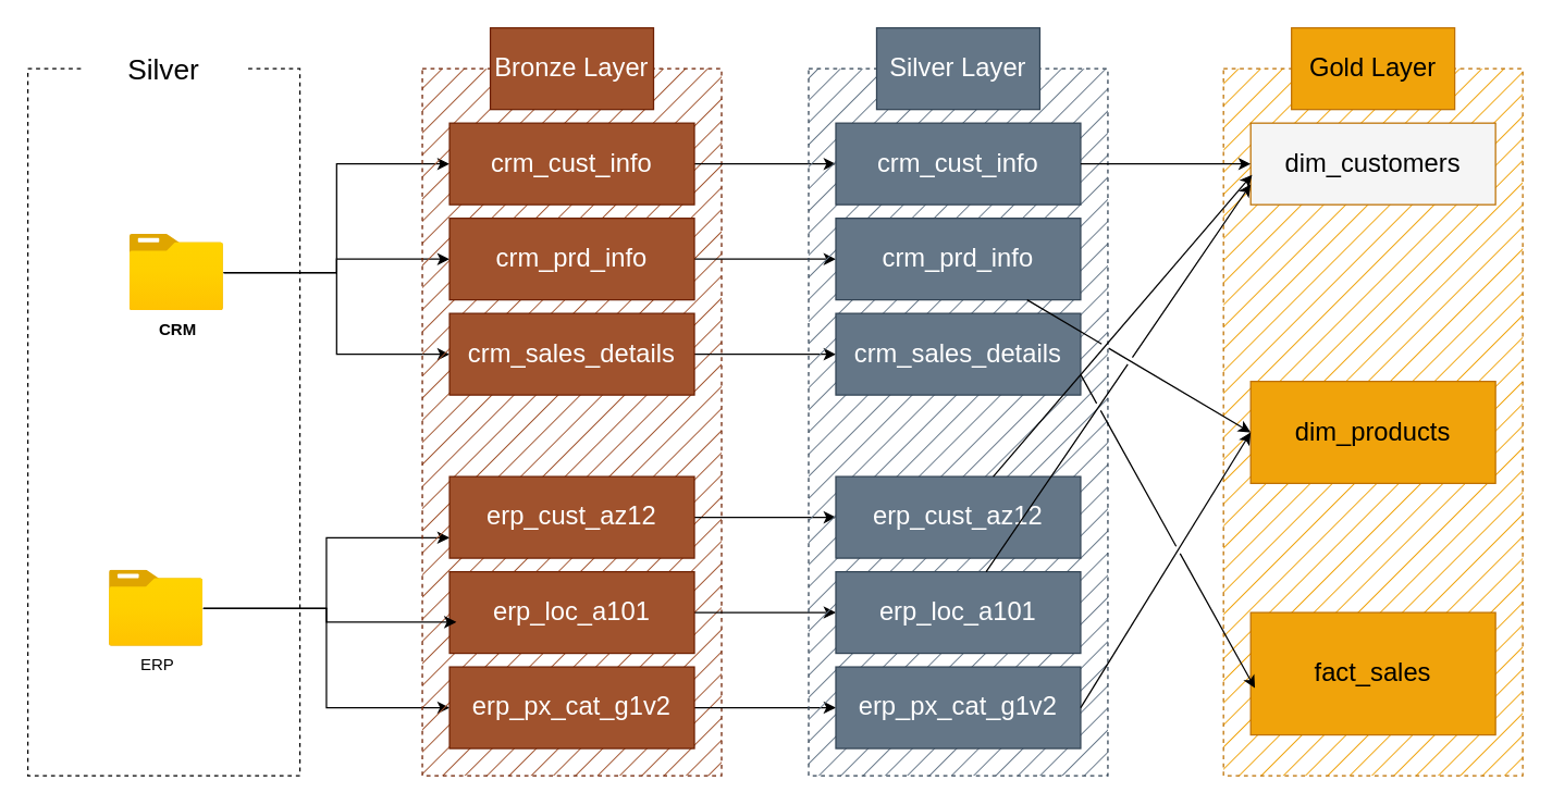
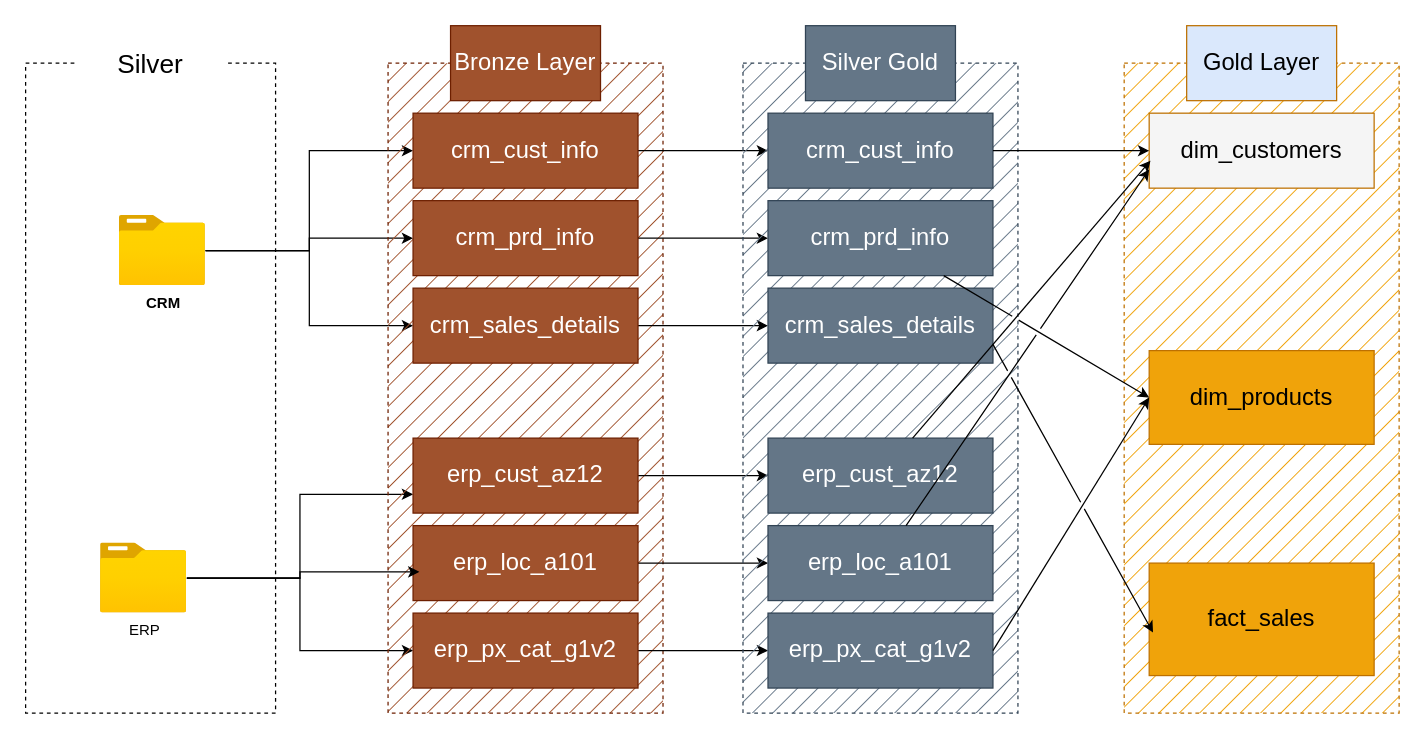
  <mxCell id="0" />
  <mxCell id="1" parent="0" />
  <mxCell id="2" value="" style="rounded=0;whiteSpace=wrap;html=1;fillColor=#f0a30a;strokeColor=#BD7000;dashed=1;fontColor=#000000;fillStyle=hatch;" vertex="1" parent="1"><mxGeometry x="899" y="50" width="220" height="520" as="geometry" /></mxCell>
  <mxCell id="3" value="" style="rounded=0;whiteSpace=wrap;html=1;fillColor=none;strokeColor=default;dashed=1;" parent="1" vertex="1"><mxGeometry x="20" y="50" width="200" height="520" as="geometry" /></mxCell>
  <mxCell id="4" value="&lt;font style=&quot;font-size: 21px;&quot;&gt;Silver&lt;/font&gt;" style="rounded=0;whiteSpace=wrap;html=1;strokeColor=none;" parent="1" vertex="1"><mxGeometry x="60" y="20" width="120" height="60" as="geometry" /></mxCell>
  <mxCell id="5" style="edgeStyle=orthogonalEdgeStyle;rounded=0;orthogonalLoop=1;jettySize=auto;html=1;entryX=0;entryY=0.5;entryDx=0;entryDy=0;" parent="1" source="8" target="23" edge="1"><mxGeometry relative="1" as="geometry" /></mxCell>
  <mxCell id="6" style="edgeStyle=orthogonalEdgeStyle;rounded=0;orthogonalLoop=1;jettySize=auto;html=1;entryX=0;entryY=0.5;entryDx=0;entryDy=0;" parent="1" source="8" target="25" edge="1"><mxGeometry relative="1" as="geometry" /></mxCell>
  <mxCell id="7" style="edgeStyle=orthogonalEdgeStyle;rounded=0;orthogonalLoop=1;jettySize=auto;html=1;entryX=0;entryY=0.5;entryDx=0;entryDy=0;" parent="1" source="8" target="21" edge="1"><mxGeometry relative="1" as="geometry" /></mxCell>
  <mxCell id="8" value="&lt;b&gt;CRM&lt;/b&gt;" style="image;aspect=fixed;html=1;points=[];align=center;fontSize=12;image=img/lib/azure2/general/Folder_Blank.svg;" parent="1" vertex="1"><mxGeometry x="95" y="172" width="69" height="56.0" as="geometry" /></mxCell>
  <mxCell id="9" style="edgeStyle=orthogonalEdgeStyle;rounded=0;orthogonalLoop=1;jettySize=auto;html=1;entryX=0;entryY=0.75;entryDx=0;entryDy=0;" parent="1" source="11" target="19" edge="1"><mxGeometry relative="1" as="geometry" /></mxCell>
  <mxCell id="10" style="edgeStyle=orthogonalEdgeStyle;rounded=0;orthogonalLoop=1;jettySize=auto;html=1;entryX=0;entryY=0.5;entryDx=0;entryDy=0;" parent="1" source="11" target="15" edge="1"><mxGeometry relative="1" as="geometry" /></mxCell>
- <mxCell id="11" value="ERP" style="image;aspect=fixed;html=1;points=[];align=center;fontSize=12;image=img/lib/azure2/general/Folder_Blank.svg;" parent="1" vertex="1"><mxGeometry x="80" y="419" width="69" height="56.0" as="geometry" /></mxCell>
+ <mxCell id="11" value="ERP" style="image;aspect=fixed;html=1;points=[];align=center;fontSize=12;image=img/lib/azure2/general/Folder_Blank.svg;" parent="1" vertex="1"><mxGeometry x="80" y="434" width="69" height="56.0" as="geometry" /></mxCell>
  <mxCell id="12" value="" style="rounded=0;whiteSpace=wrap;html=1;fillColor=#a0522d;strokeColor=#6D1F00;dashed=1;fontColor=#ffffff;fillStyle=hatch;" parent="1" vertex="1"><mxGeometry x="310" y="50" width="220" height="520" as="geometry" /></mxCell>
  <mxCell id="13" value="&lt;font style=&quot;font-size: 19px;&quot;&gt;Bronze Layer&lt;/font&gt;" style="rounded=0;whiteSpace=wrap;html=1;strokeColor=#6D1F00;fillColor=#a0522d;fontColor=#ffffff;" parent="1" vertex="1"><mxGeometry x="360" y="20" width="120" height="60" as="geometry" /></mxCell>
  <mxCell id="14" style="edgeStyle=orthogonalEdgeStyle;rounded=0;orthogonalLoop=1;jettySize=auto;html=1;" parent="1" source="15" target="29" edge="1"><mxGeometry relative="1" as="geometry" /></mxCell>
  <mxCell id="15" value="&lt;font style=&quot;font-size: 19px;&quot;&gt;erp_px_cat_g1v2&lt;/font&gt;" style="rounded=0;whiteSpace=wrap;html=1;strokeColor=#6D1F00;fillColor=#a0522d;fontColor=#ffffff;" parent="1" vertex="1"><mxGeometry x="330" y="490" width="180" height="60" as="geometry" /></mxCell>
  <mxCell id="16" style="edgeStyle=orthogonalEdgeStyle;rounded=0;orthogonalLoop=1;jettySize=auto;html=1;" parent="1" source="17" target="30" edge="1"><mxGeometry relative="1" as="geometry" /></mxCell>
  <mxCell id="17" value="&lt;font style=&quot;font-size: 19px;&quot;&gt;erp_loc_a101&lt;/font&gt;" style="rounded=0;whiteSpace=wrap;html=1;strokeColor=#6D1F00;fillColor=#a0522d;fontColor=#ffffff;" parent="1" vertex="1"><mxGeometry x="330" y="420" width="180" height="60" as="geometry" /></mxCell>
  <mxCell id="18" style="edgeStyle=orthogonalEdgeStyle;rounded=0;orthogonalLoop=1;jettySize=auto;html=1;entryX=0;entryY=0.5;entryDx=0;entryDy=0;" parent="1" source="19" target="31" edge="1"><mxGeometry relative="1" as="geometry" /></mxCell>
  <mxCell id="19" value="&lt;font style=&quot;font-size: 19px;&quot;&gt;erp_cust_az12&lt;/font&gt;" style="rounded=0;whiteSpace=wrap;html=1;strokeColor=#6D1F00;fillColor=#a0522d;fontColor=#ffffff;" parent="1" vertex="1"><mxGeometry x="330" y="350" width="180" height="60" as="geometry" /></mxCell>
  <mxCell id="20" style="edgeStyle=orthogonalEdgeStyle;rounded=0;orthogonalLoop=1;jettySize=auto;html=1;entryX=0;entryY=0.5;entryDx=0;entryDy=0;" parent="1" source="21" target="32" edge="1"><mxGeometry relative="1" as="geometry" /></mxCell>
  <mxCell id="21" value="&lt;font style=&quot;font-size: 19px;&quot;&gt;crm_sales_details&lt;/font&gt;" style="rounded=0;whiteSpace=wrap;html=1;strokeColor=#6D1F00;fillColor=#a0522d;fontColor=#ffffff;" parent="1" vertex="1"><mxGeometry x="330" y="230" width="180" height="60" as="geometry" /></mxCell>
  <mxCell id="22" style="edgeStyle=orthogonalEdgeStyle;rounded=0;orthogonalLoop=1;jettySize=auto;html=1;" parent="1" source="23" target="33" edge="1"><mxGeometry relative="1" as="geometry" /></mxCell>
  <mxCell id="23" value="&lt;font style=&quot;font-size: 19px;&quot;&gt;crm_prd_info&lt;/font&gt;" style="rounded=0;whiteSpace=wrap;html=1;strokeColor=#6D1F00;fillColor=#a0522d;fontColor=#ffffff;" parent="1" vertex="1"><mxGeometry x="330" y="160" width="180" height="60" as="geometry" /></mxCell>
  <mxCell id="24" style="edgeStyle=orthogonalEdgeStyle;rounded=0;orthogonalLoop=1;jettySize=auto;html=1;" parent="1" source="25" target="34" edge="1"><mxGeometry relative="1" as="geometry" /></mxCell>
  <mxCell id="25" value="&lt;font style=&quot;font-size: 19px;&quot;&gt;crm_cust_info&lt;/font&gt;" style="rounded=0;whiteSpace=wrap;html=1;strokeColor=#6D1F00;fillColor=#a0522d;fontColor=#ffffff;" parent="1" vertex="1"><mxGeometry x="330" y="90" width="180" height="60" as="geometry" /></mxCell>
  <mxCell id="26" style="edgeStyle=orthogonalEdgeStyle;rounded=0;orthogonalLoop=1;jettySize=auto;html=1;entryX=0.028;entryY=0.617;entryDx=0;entryDy=0;entryPerimeter=0;" parent="1" source="11" target="17" edge="1"><mxGeometry relative="1" as="geometry" /></mxCell>
  <mxCell id="27" value="" style="rounded=0;whiteSpace=wrap;html=1;fillColor=#647687;strokeColor=#314354;dashed=1;fontColor=#ffffff;fillStyle=hatch;" parent="1" vertex="1"><mxGeometry x="594" y="50" width="220" height="520" as="geometry" /></mxCell>
- <mxCell id="28" value="&lt;font style=&quot;font-size: 19px;&quot;&gt;Silver Layer&lt;/font&gt;" style="rounded=0;whiteSpace=wrap;html=1;strokeColor=#314354;fillColor=#647687;fontColor=#ffffff;" parent="1" vertex="1"><mxGeometry x="644" y="20" width="120" height="60" as="geometry" /></mxCell>
+ <mxCell id="28" value="&lt;font style=&quot;font-size: 19px;&quot;&gt;Silver Gold&lt;/font&gt;" style="rounded=0;whiteSpace=wrap;html=1;strokeColor=#314354;fillColor=#647687;fontColor=#ffffff;" parent="1" vertex="1"><mxGeometry x="644" y="20" width="120" height="60" as="geometry" /></mxCell>
  <mxCell id="29" value="&lt;font style=&quot;font-size: 19px;&quot;&gt;erp_px_cat_g1v2&lt;/font&gt;" style="rounded=0;whiteSpace=wrap;html=1;strokeColor=#314354;fillColor=#647687;fontColor=#ffffff;" parent="1" vertex="1"><mxGeometry x="614" y="490" width="180" height="60" as="geometry" /></mxCell>
  <mxCell id="30" value="&lt;font style=&quot;font-size: 19px;&quot;&gt;erp_loc_a101&lt;/font&gt;" style="rounded=0;whiteSpace=wrap;html=1;strokeColor=#314354;fillColor=#647687;fontColor=#ffffff;" parent="1" vertex="1"><mxGeometry x="614" y="420" width="180" height="60" as="geometry" /></mxCell>
  <mxCell id="31" value="&lt;font style=&quot;font-size: 19px;&quot;&gt;erp_cust_az12&lt;/font&gt;" style="rounded=0;whiteSpace=wrap;html=1;strokeColor=#314354;fillColor=#647687;fontColor=#ffffff;" parent="1" vertex="1"><mxGeometry x="614" y="350" width="180" height="60" as="geometry" /></mxCell>
  <mxCell id="32" value="&lt;font style=&quot;font-size: 19px;&quot;&gt;crm_sales_details&lt;/font&gt;" style="rounded=0;whiteSpace=wrap;html=1;strokeColor=#314354;fillColor=#647687;fontColor=#ffffff;" parent="1" vertex="1"><mxGeometry x="614" y="230" width="180" height="60" as="geometry" /></mxCell>
  <mxCell id="33" value="&lt;font style=&quot;font-size: 19px;&quot;&gt;crm_prd_info&lt;/font&gt;" style="rounded=0;whiteSpace=wrap;html=1;strokeColor=#314354;fillColor=#647687;fontColor=#ffffff;" parent="1" vertex="1"><mxGeometry x="614" y="160" width="180" height="60" as="geometry" /></mxCell>
  <mxCell id="34" value="&lt;font style=&quot;font-size: 19px;&quot;&gt;crm_cust_info&lt;/font&gt;" style="rounded=0;whiteSpace=wrap;html=1;strokeColor=#314354;fillColor=#647687;fontColor=#ffffff;" parent="1" vertex="1"><mxGeometry x="614" y="90" width="180" height="60" as="geometry" /></mxCell>
- <mxCell id="35" value="&lt;font style=&quot;font-size: 19px;&quot;&gt;Gold Layer&lt;/font&gt;" style="rounded=0;whiteSpace=wrap;html=1;strokeColor=#BD7000;fillColor=#f0a30a;fontColor=#000000;" vertex="1" parent="1"><mxGeometry x="949" y="20" width="120" height="60" as="geometry" /></mxCell>
+ <mxCell id="35" value="&lt;font style=&quot;font-size: 19px;&quot;&gt;Gold Layer&lt;/font&gt;" style="rounded=0;whiteSpace=wrap;html=1;strokeColor=#BD7000;fillColor=#dae8fc;fontColor=#000000;" vertex="1" parent="1"><mxGeometry x="949" y="20" width="120" height="60" as="geometry" /></mxCell>
  <mxCell id="36" value="&lt;font style=&quot;font-size: 19px;&quot;&gt;fact_sales&lt;/font&gt;" style="rounded=0;whiteSpace=wrap;html=1;strokeColor=#BD7000;fillColor=#f0a30a;fontColor=#000000;" vertex="1" parent="1"><mxGeometry x="919" y="450" width="180" height="90" as="geometry" /></mxCell>
  <mxCell id="37" value="&lt;font style=&quot;font-size: 19px;&quot;&gt;dim_products&lt;/font&gt;" style="rounded=0;whiteSpace=wrap;html=1;strokeColor=#BD7000;fillColor=#f0a30a;fontColor=#000000;" vertex="1" parent="1"><mxGeometry x="919" y="280" width="180" height="75" as="geometry" /></mxCell>
  <mxCell id="38" value="&lt;span style=&quot;font-size: 19px;&quot;&gt;dim_customers&lt;/span&gt;" style="rounded=0;whiteSpace=wrap;html=1;strokeColor=#BD7000;fillColor=#f5f5f5;fontColor=#000000;" vertex="1" parent="1"><mxGeometry x="919" y="90" width="180" height="60" as="geometry" /></mxCell>
  <mxCell id="39" value="" style="endArrow=classic;html=1;rounded=0;" edge="1" parent="1" source="34" target="38"><mxGeometry width="50" height="50" relative="1" as="geometry"><mxPoint x="800" y="150" as="sourcePoint" /><mxPoint x="850" y="100" as="targetPoint" /></mxGeometry></mxCell>
  <mxCell id="40" value="" style="endArrow=classic;html=1;rounded=0;entryX=0.006;entryY=0.633;entryDx=0;entryDy=0;entryPerimeter=0;" edge="1" parent="1" source="31" target="38"><mxGeometry width="50" height="50" relative="1" as="geometry"><mxPoint x="770" y="130" as="sourcePoint" /><mxPoint x="845" y="130" as="targetPoint" /></mxGeometry></mxCell>
  <mxCell id="41" value="" style="endArrow=classic;html=1;rounded=0;entryX=0;entryY=0.5;entryDx=0;entryDy=0;jumpStyle=gap;" edge="1" parent="1" source="33" target="37"><mxGeometry width="50" height="50" relative="1" as="geometry"><mxPoint x="770" y="130" as="sourcePoint" /><mxPoint x="845" y="130" as="targetPoint" /></mxGeometry></mxCell>
  <mxCell id="42" value="" style="endArrow=classic;html=1;rounded=0;exitX=1;exitY=0.5;exitDx=0;exitDy=0;jumpStyle=gap;entryX=0;entryY=0.5;entryDx=0;entryDy=0;" edge="1" parent="1" source="29" target="37"><mxGeometry width="50" height="50" relative="1" as="geometry"><mxPoint x="744" y="230" as="sourcePoint" /><mxPoint x="835" y="320" as="targetPoint" /></mxGeometry></mxCell>
  <mxCell id="43" value="" style="endArrow=classic;html=1;rounded=0;entryX=0;entryY=0.75;entryDx=0;entryDy=0;jumpStyle=gap;" edge="1" parent="1" source="30" target="38"><mxGeometry width="50" height="50" relative="1" as="geometry"><mxPoint x="709" y="360" as="sourcePoint" /><mxPoint x="906" y="160" as="targetPoint" /></mxGeometry></mxCell>
  <mxCell id="44" value="" style="endArrow=classic;html=1;rounded=0;exitX=1;exitY=0.75;exitDx=0;exitDy=0;entryX=0.017;entryY=0.617;entryDx=0;entryDy=0;entryPerimeter=0;jumpStyle=gap;" edge="1" parent="1" source="32" target="36"><mxGeometry width="50" height="50" relative="1" as="geometry"><mxPoint x="770" y="130" as="sourcePoint" /><mxPoint x="845" y="130" as="targetPoint" /></mxGeometry></mxCell>
